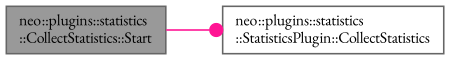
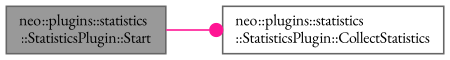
  digraph {
    rankdir=LR
    fontname="EB Garamond"
    node [fontname="EB Garamond" fontsize=10 shape=box style=filled]
-   n1 [color=gray40 fillcolor=grey60 fontcolor=black height=0.2 label="neo::plugins::statistics\l::CollectStatistics::Start" width=0.4]
+   n1 [color=gray40 fillcolor=grey60 fontcolor=black height=0.2 label="neo::plugins::statistics\l::StatisticsPlugin::Start" width=0.4]
    n2 [color=grey40 fillcolor=white height=0.2 label="neo::plugins::statistics\l::StatisticsPlugin::CollectStatistics" width=0.4]
    n1 -> n2 [color=deeppink fontname="EB Garamond" fontsize=10 labelfontname=Helvetica labelfontsize=10 style=solid arrowhead=dot]
  }
